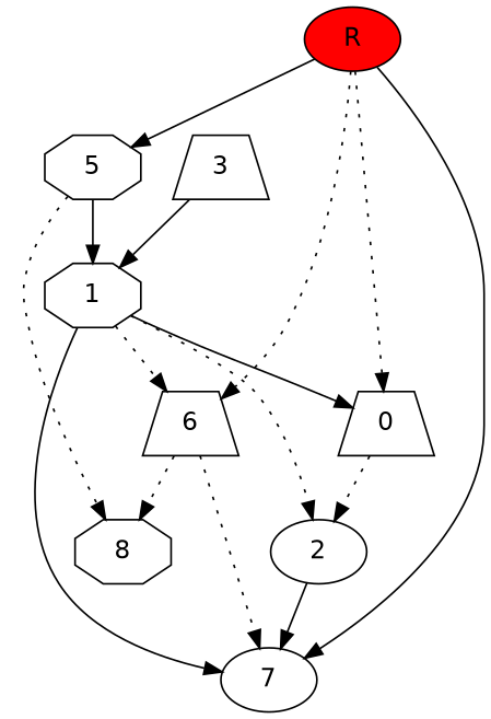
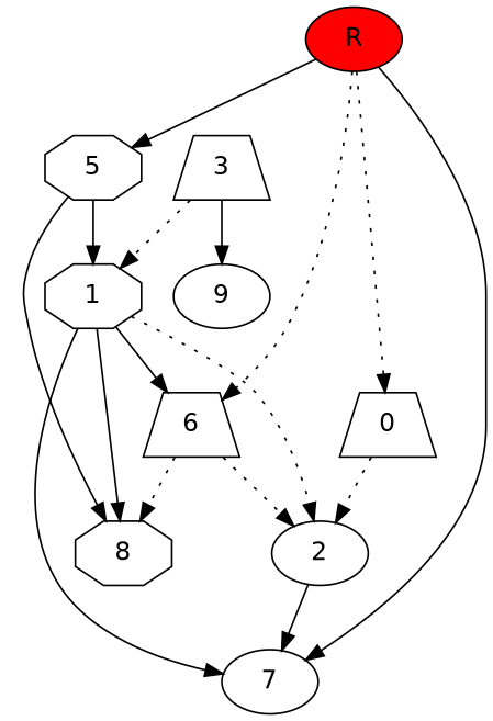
  digraph {
    fontname="DejaVu Sans"
    node [fontname="DejaVu Sans" shape=ellipse]
    edge [fontname="DejaVu Sans" style=solid]
    1 [shape=octagon]
    n2 [label=0 shape=trapezium]
    6 [shape=trapezium]
    7
    2
    8 [shape=octagon]
    3 [shape=trapezium]
+   9
    5 [shape=octagon]
    R [fillcolor="#ff0000" style=filled]
-   1 -> n2
-   1 -> 6 [style=dotted]
+   1 -> 8
+   1 -> 6
    1 -> 7
    1 -> 2 [style=dotted]
    n2 -> 2 [style=dotted]
-   6 -> 7 [style=dotted]
+   6 -> 2 [style=dotted]
    6 -> 8 [style=dotted]
    2 -> 7
-   3 -> 1
+   3 -> 1 [style=dotted]
+   3 -> 9
    5 -> 1
-   5 -> 8 [style=dotted]
+   5 -> 8
    R -> n2 [style=dotted]
    R -> 6 [style=dotted]
    R -> 7
    R -> 5
  }
